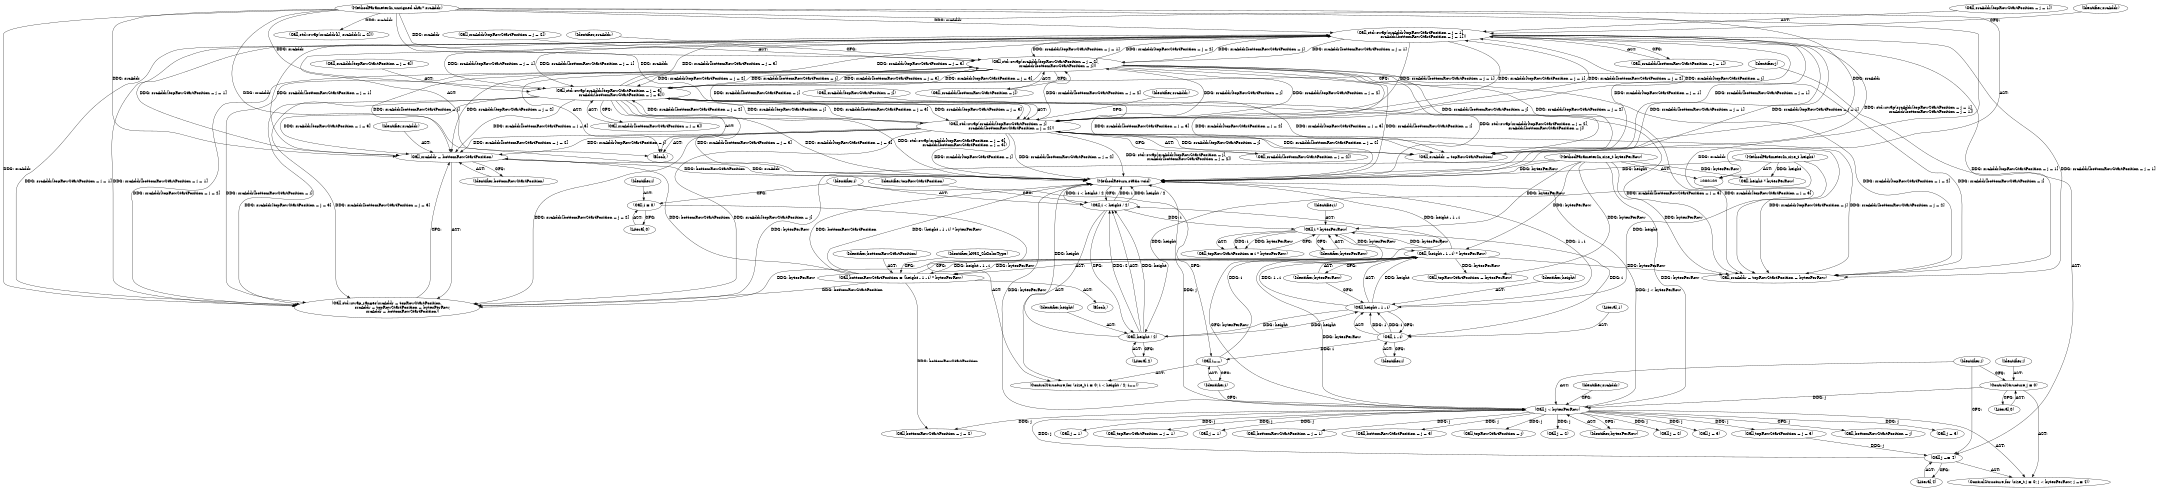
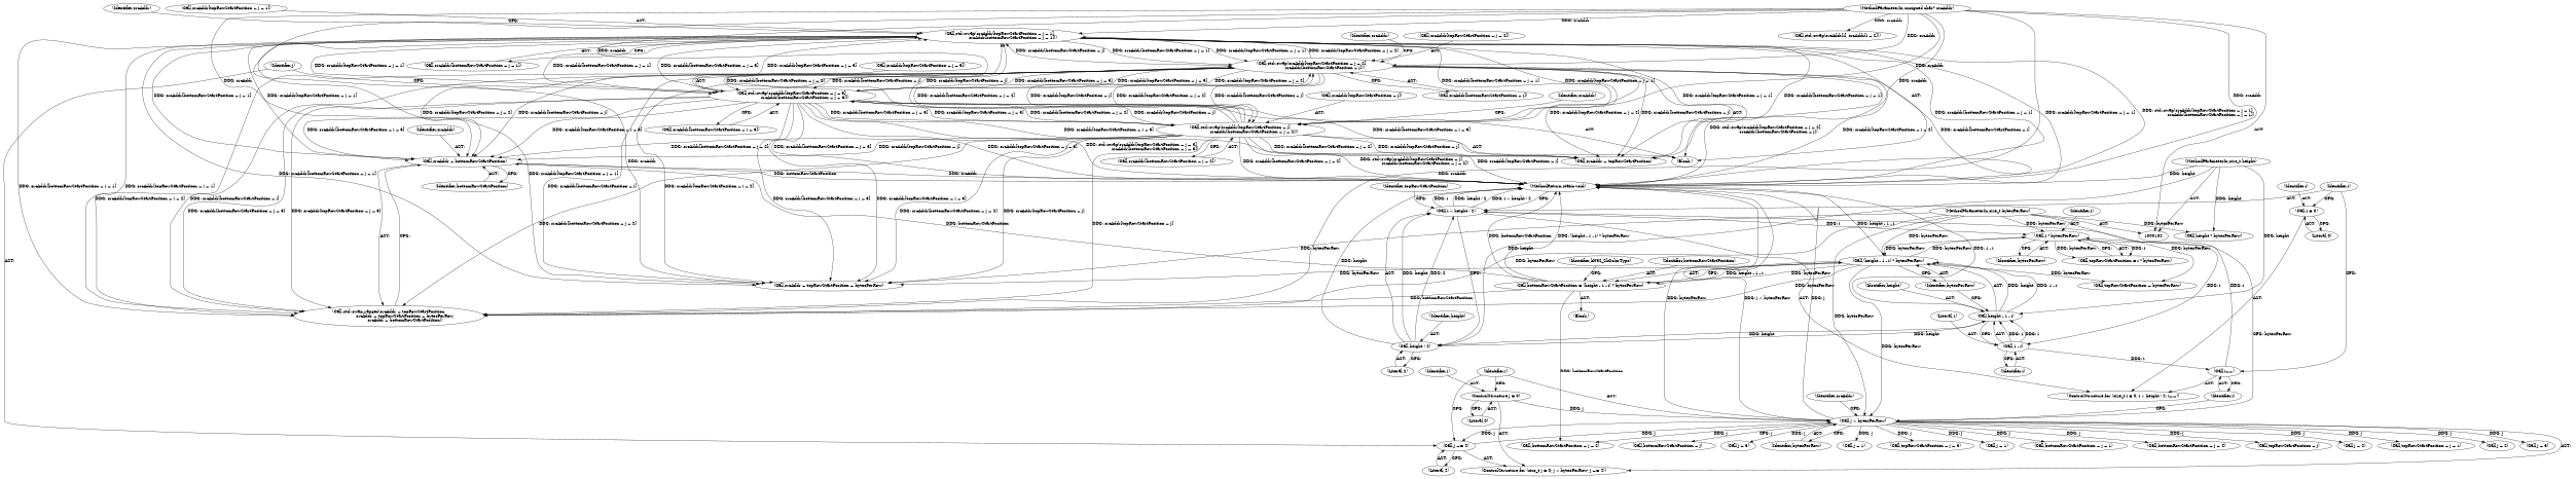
  digraph {
    n1 [label="(Call,srcAddr + bottomRowStartPosition)"]
    n2 [label="(MethodReturn,static void)"]
    n3 [label="(Identifier,bottomRowStartPosition)"]
    n4 [label="(Call,std::swap_ranges(srcAddr + topRowStartPosition,\n                         srcAddr + topRowStartPosition + bytesPerRow,\n                         srcAddr + bottomRowStartPosition))"]
    n5 [label="(Call,i < height / 2)"]
    n6 [label="(Call,std::swap(srcAddr[topRowStartPosition + j + 1],\n                    srcAddr[bottomRowStartPosition + j + 1]))"]
    n7 [label="(Call,std::swap(srcAddr[topRowStartPosition + j + 2],\n                    srcAddr[bottomRowStartPosition + j]))"]
    n8 [label="(Call,std::swap(srcAddr[topRowStartPosition + j + 3],\n                    srcAddr[bottomRowStartPosition + j + 3]))"]
    n9 [label="(Call,std::swap(srcAddr[topRowStartPosition + j],\n                     srcAddr[bottomRowStartPosition + j + 2]))"]
    n10 [label="(Block,)"]
    n11 [label="(Call,srcAddr + topRowStartPosition + bytesPerRow)"]
    n12 [label="(Call,srcAddr[bottomRowStartPosition + j + 1])"]
    n13 [label="(Call,srcAddr + topRowStartPosition)"]
    n14 [label="(Call,srcAddr[bottomRowStartPosition + j])"]
    n15 [label="(Call,srcAddr[bottomRowStartPosition + j + 3])"]
    n16 [label="(Call,srcAddr[bottomRowStartPosition + j + 2])"]
    n17 [label="(MethodParameterIn,unsigned char* srcAddr)"]
    n18 [label="(Call,std::swap(srcAddr[i], srcAddr[i + 2]))"]
    1000102
    n20 [label="(Call,bottomRowStartPosition = (height - 1 - i) * bytesPerRow)"]
    n21 [label="(Call,(height - 1 - i) * bytesPerRow)"]
    n22 [label="(Block,)"]
    n23 [label="(Call,bottomRowStartPosition + j + 2)"]
    n24 [label="(Call,i * bytesPerRow)"]
    n25 [label="(Call,j < bytesPerRow)"]
    n26 [label="(Call,topRowStartPosition + bytesPerRow)"]
    n27 [label="(Identifier,bytesPerRow)"]
    n28 [label="(Call,1 - i)"]
    n29 [label="(Call,topRowStartPosition = i * bytesPerRow)"]
    n30 [label="(Identifier,bytesPerRow)"]
    n31 [label="(Call,j += 4)"]
    n32 [label="(Call,topRowStartPosition + j + 1)"]
    n33 [label="(Call,j + 2)"]
    n34 [label="(Call,j + 3)"]
    n35 [label="(Call,bottomRowStartPosition + j)"]
    n36 [label="(Call,j + 3)"]
    n37 [label="(Identifier,bytesPerRow)"]
    n38 [label="(Call,j + 1)"]
    n39 [label="(ControlStructure,for (size_t j = 0; j < bytesPerRow; j += 4))"]
    n40 [label="(Call,topRowStartPosition + j + 3)"]
    n41 [label="(Call,j + 1)"]
    n42 [label="(Call,bottomRowStartPosition + j + 1)"]
-   n43 [label="(Call,bottomRowStartPosition + j + 3)"]
+   n43 [label="(Call,bottomRowStartPosition + j + 4)"]
    n44 [label="(Call,topRowStartPosition + j)"]
    n45 [label="(Call,j + 2)"]
    n46 [label="(Call,height - 1 - i)"]
    n47 [label="(Call,height / 2)"]
    n48 [label="(Literal,2)"]
    n49 [label="(Call,i++)"]
    n50 [label="(Identifier,i)"]
    n51 [label="(ControlStructure,for (size_t i = 0; i < height / 2; i++))"]
    n52 [label="(MethodParameterIn,size_t height)"]
    n53 [label="(Call,height * bytesPerRow)"]
    n54 [label="(Identifier,i)"]
    n55 [label="(Call,i = 0)"]
    n56 [label="(Literal,0)"]
    n57 [label="(Literal,4)"]
    n58 [label="(ControlStructure,j = 0)"]
    n59 [label="(Literal,0)"]
    n60 [label="(MethodParameterIn,size_t bytesPerRow)"]
    n61 [label="(Identifier,j)"]
    n62 [label="(Identifier,i)"]
    n63 [label="(Literal,1)"]
    n64 [label="(Identifier,i)"]
    n65 [label="(Identifier,srcAddr)"]
    n66 [label="(Call,srcAddr[topRowStartPosition + j + 2])"]
    n67 [label="(Identifier,height)"]
    n68 [label="(Identifier,srcAddr)"]
    n69 [label="(Identifier,kN32_SkColorType)"]
    n70 [label="(Identifier,srcAddr)"]
    n71 [label="(Call,srcAddr[topRowStartPosition + j + 1])"]
    n72 [label="(Identifier,topRowStartPosition)"]
    n73 [label="(Identifier,i)"]
    n74 [label="(Identifier,height)"]
    n75 [label="(Call,srcAddr[topRowStartPosition + j])"]
    n76 [label="(Identifier,j)"]
    n77 [label="(Identifier,bottomRowStartPosition)"]
    n78 [label="(Identifier,j)"]
    n79 [label="(Identifier,srcAddr)"]
    n80 [label="(Identifier,srcAddr)"]
    n81 [label="(Call,srcAddr[topRowStartPosition + j + 3])"]
    n1 -> n2 [label="DDG: srcAddr"]
    n1 -> n2 [label="DDG: bottomRowStartPosition"]
    n1 -> n3 [label="CFG: "]
    n1 -> n4 [label="AST: "]
    n2 -> n5 [label="CFG: "]
    n3 -> n1 [label="AST: "]
    n4 -> n1 [label="CFG: "]
    n5 -> n2 [label="DDG: i"]
    n5 -> n2 [label="DDG: height / 2"]
    n5 -> n2 [label="DDG: i < height / 2"]
    n5 -> n24 [label="DDG: i"]
    n5 -> n47 [label="CFG: "]
    n5 -> n51 [label="AST: "]
    n6 -> n1 [label="DDG: srcAddr[bottomRowStartPosition + j + 1]"]
    n6 -> n1 [label="DDG: srcAddr[topRowStartPosition + j + 1]"]
    n6 -> n2 [label="DDG: srcAddr[bottomRowStartPosition + j + 1]"]
    n6 -> n2 [label="DDG: srcAddr[topRowStartPosition + j + 1]"]
    n6 -> n2 [label="DDG: std::swap(srcAddr[topRowStartPosition + j + 1],\n                    srcAddr[bottomRowStartPosition + j + 1])"]
    n6 -> n4 [label="DDG: srcAddr[bottomRowStartPosition + j + 1]"]
    n6 -> n4 [label="DDG: srcAddr[topRowStartPosition + j + 1]"]
    n6 -> n7 [label="DDG: srcAddr[bottomRowStartPosition + j + 1]"]
    n6 -> n7 [label="DDG: srcAddr[topRowStartPosition + j + 1]"]
    n6 -> n8 [label="DDG: srcAddr[bottomRowStartPosition + j + 1]"]
    n6 -> n8 [label="DDG: srcAddr[topRowStartPosition + j + 1]"]
    n6 -> n9 [label="DDG: srcAddr[bottomRowStartPosition + j + 1]"]
    n6 -> n9 [label="DDG: srcAddr[topRowStartPosition + j + 1]"]
    n6 -> n10 [label="AST: "]
    n6 -> n11 [label="DDG: srcAddr[bottomRowStartPosition + j + 1]"]
    n6 -> n11 [label="DDG: srcAddr[topRowStartPosition + j + 1]"]
    n6 -> n12 [label="CFG: "]
    n6 -> n13 [label="DDG: srcAddr[bottomRowStartPosition + j + 1]"]
    n6 -> n13 [label="DDG: srcAddr[topRowStartPosition + j + 1]"]
    n7 -> n1 [label="DDG: srcAddr[topRowStartPosition + j + 2]"]
    n7 -> n1 [label="DDG: srcAddr[bottomRowStartPosition + j]"]
    n7 -> n2 [label="DDG: std::swap(srcAddr[topRowStartPosition + j + 2],\n                    srcAddr[bottomRowStartPosition + j])"]
    n7 -> n2 [label="DDG: srcAddr[topRowStartPosition + j + 2]"]
    n7 -> n2 [label="DDG: srcAddr[bottomRowStartPosition + j]"]
    n7 -> n4 [label="DDG: srcAddr[topRowStartPosition + j + 2]"]
    n7 -> n4 [label="DDG: srcAddr[bottomRowStartPosition + j]"]
    n7 -> n6 [label="DDG: srcAddr[topRowStartPosition + j + 2]"]
    n7 -> n6 [label="DDG: srcAddr[bottomRowStartPosition + j]"]
    n7 -> n8 [label="DDG: srcAddr[topRowStartPosition + j + 2]"]
    n7 -> n8 [label="DDG: srcAddr[bottomRowStartPosition + j]"]
    n7 -> n9 [label="DDG: srcAddr[topRowStartPosition + j + 2]"]
    n7 -> n9 [label="DDG: srcAddr[bottomRowStartPosition + j]"]
    n7 -> n10 [label="AST: "]
    n7 -> n11 [label="DDG: srcAddr[topRowStartPosition + j + 2]"]
    n7 -> n11 [label="DDG: srcAddr[bottomRowStartPosition + j]"]
    n7 -> n13 [label="DDG: srcAddr[topRowStartPosition + j + 2]"]
    n7 -> n13 [label="DDG: srcAddr[bottomRowStartPosition + j]"]
    n7 -> n14 [label="CFG: "]
    n8 -> n1 [label="DDG: srcAddr[bottomRowStartPosition + j + 3]"]
    n8 -> n1 [label="DDG: srcAddr[topRowStartPosition + j + 3]"]
    n8 -> n2 [label="DDG: srcAddr[bottomRowStartPosition + j + 3]"]
    n8 -> n2 [label="DDG: srcAddr[topRowStartPosition + j + 3]"]
    n8 -> n2 [label="DDG: std::swap(srcAddr[topRowStartPosition + j + 3],\n                    srcAddr[bottomRowStartPosition + j + 3])"]
    n8 -> n4 [label="DDG: srcAddr[bottomRowStartPosition + j + 3]"]
    n8 -> n4 [label="DDG: srcAddr[topRowStartPosition + j + 3]"]
    n8 -> n6 [label="DDG: srcAddr[bottomRowStartPosition + j + 3]"]
    n8 -> n6 [label="DDG: srcAddr[topRowStartPosition + j + 3]"]
    n8 -> n7 [label="DDG: srcAddr[bottomRowStartPosition + j + 3]"]
    n8 -> n7 [label="DDG: srcAddr[topRowStartPosition + j + 3]"]
    n8 -> n9 [label="DDG: srcAddr[bottomRowStartPosition + j + 3]"]
    n8 -> n9 [label="DDG: srcAddr[topRowStartPosition + j + 3]"]
    n8 -> n10 [label="AST: "]
    n8 -> n11 [label="DDG: srcAddr[bottomRowStartPosition + j + 3]"]
    n8 -> n11 [label="DDG: srcAddr[topRowStartPosition + j + 3]"]
    n8 -> n13 [label="DDG: srcAddr[bottomRowStartPosition + j + 3]"]
    n8 -> n13 [label="DDG: srcAddr[topRowStartPosition + j + 3]"]
    n8 -> n15 [label="CFG: "]
    n9 -> n1 [label="DDG: srcAddr[bottomRowStartPosition + j + 2]"]
    n9 -> n1 [label="DDG: srcAddr[topRowStartPosition + j]"]
    n9 -> n2 [label="DDG: std::swap(srcAddr[topRowStartPosition + j],\n                     srcAddr[bottomRowStartPosition + j + 2])"]
    n9 -> n2 [label="DDG: srcAddr[topRowStartPosition + j]"]
    n9 -> n2 [label="DDG: srcAddr[bottomRowStartPosition + j + 2]"]
    n9 -> n4 [label="DDG: srcAddr[bottomRowStartPosition + j + 2]"]
    n9 -> n4 [label="DDG: srcAddr[topRowStartPosition + j]"]
    n9 -> n6 [label="DDG: srcAddr[bottomRowStartPosition + j + 2]"]
    n9 -> n6 [label="DDG: srcAddr[topRowStartPosition + j]"]
    n9 -> n7 [label="DDG: srcAddr[bottomRowStartPosition + j + 2]"]
    n9 -> n7 [label="DDG: srcAddr[topRowStartPosition + j]"]
    n9 -> n8 [label="DDG: srcAddr[bottomRowStartPosition + j + 2]"]
    n9 -> n8 [label="DDG: srcAddr[topRowStartPosition + j]"]
    n9 -> n10 [label="AST: "]
    n9 -> n11 [label="DDG: srcAddr[bottomRowStartPosition + j + 2]"]
    n9 -> n11 [label="DDG: srcAddr[topRowStartPosition + j]"]
    n9 -> n13 [label="DDG: srcAddr[bottomRowStartPosition + j + 2]"]
    n9 -> n13 [label="DDG: srcAddr[topRowStartPosition + j]"]
    n9 -> n16 [label="CFG: "]
    n12 -> n6 [label="AST: "]
    n14 -> n7 [label="AST: "]
    n15 -> n8 [label="AST: "]
    n16 -> n9 [label="AST: "]
    n17 -> n1 [label="DDG: srcAddr"]
    n17 -> n2 [label="DDG: srcAddr"]
    n17 -> n4 [label="DDG: srcAddr"]
    n17 -> n6 [label="DDG: srcAddr"]
    n17 -> n7 [label="DDG: srcAddr"]
    n17 -> n8 [label="DDG: srcAddr"]
    n17 -> n9 [label="DDG: srcAddr"]
    n17 -> n11 [label="DDG: srcAddr"]
    n17 -> n13 [label="DDG: srcAddr"]
    n17 -> n18 [label="DDG: srcAddr"]
    n17 -> 1000102 [label="AST: "]
    n20 -> n1 [label="DDG: bottomRowStartPosition"]
    n20 -> n2 [label="DDG: (height - 1 - i) * bytesPerRow"]
    n20 -> n2 [label="DDG: bottomRowStartPosition"]
    n20 -> n4 [label="DDG: bottomRowStartPosition"]
    n20 -> n21 [label="CFG: "]
    n20 -> n22 [label="AST: "]
    n20 -> n23 [label="DDG: bottomRowStartPosition"]
    n21 -> n2 [label="DDG: height - 1 - i"]
    n21 -> n4 [label="DDG: bytesPerRow"]
    n21 -> n11 [label="DDG: bytesPerRow"]
    n21 -> n20 [label="AST: "]
    n21 -> n20 [label="DDG: height - 1 - i"]
    n21 -> n20 [label="DDG: bytesPerRow"]
    n21 -> n24 [label="DDG: bytesPerRow"]
    n21 -> n25 [label="DDG: bytesPerRow"]
    n21 -> n26 [label="DDG: bytesPerRow"]
    n21 -> n27 [label="CFG: "]
    n24 -> n21 [label="DDG: bytesPerRow"]
    n24 -> n28 [label="DDG: i"]
    n24 -> n29 [label="AST: "]
    n24 -> n29 [label="DDG: i"]
    n24 -> n29 [label="DDG: bytesPerRow"]
    n24 -> n30 [label="CFG: "]
    n25 -> n2 [label="DDG: j"]
    n25 -> n2 [label="DDG: bytesPerRow"]
    n25 -> n2 [label="DDG: j < bytesPerRow"]
    n25 -> n23 [label="DDG: j"]
    n25 -> n24 [label="CFG: bytesPerRow"]
-   n40 -> n31 [label="DDG: j"]
+   n25 -> n31 [label="DDG: j"]
    n25 -> n32 [label="DDG: j"]
    n25 -> n33 [label="DDG: j"]
    n25 -> n34 [label="DDG: j"]
    n25 -> n35 [label="CFG: j"]
    n25 -> n36 [label="DDG: j"]
    n25 -> n37 [label="CFG: "]
    n25 -> n38 [label="DDG: j"]
    n25 -> n39 [label="AST: "]
    n25 -> n40 [label="DDG: j"]
    n25 -> n41 [label="DDG: j"]
    n25 -> n42 [label="DDG: j"]
    n25 -> n43 [label="DDG: j"]
    n25 -> n44 [label="DDG: j"]
    n25 -> n45 [label="DDG: j"]
    n27 -> n21 [label="AST: "]
    n27 -> n46 [label="CFG: "]
    n28 -> n46 [label="AST: "]
    n28 -> n46 [label="DDG: 1"]
    n28 -> n46 [label="DDG: i"]
    n28 -> n49 [label="DDG: i"]
    n28 -> n50 [label="CFG: "]
    n29 -> n24 [label="CFG: "]
    n30 -> n24 [label="AST: "]
    n31 -> n25 [label="DDG: j"]
    n31 -> n39 [label="AST: "]
    n31 -> n57 [label="CFG: "]
    n37 -> n25 [label="AST: "]
    n46 -> n2 [label="DDG: 1 - i"]
    n46 -> n21 [label="AST: "]
    n46 -> n21 [label="DDG: height"]
    n46 -> n21 [label="DDG: 1 - i"]
    n46 -> n28 [label="CFG: "]
    n46 -> n47 [label="DDG: height"]
    n47 -> n2 [label="DDG: height"]
    n47 -> n5 [label="AST: "]
    n47 -> n5 [label="DDG: height"]
    n47 -> n5 [label="DDG: 2"]
    n47 -> n46 [label="DDG: height"]
    n47 -> n48 [label="CFG: "]
    n48 -> n47 [label="AST: "]
    n49 -> n5 [label="DDG: i"]
    n49 -> n51 [label="AST: "]
    n49 -> n54 [label="CFG: "]
    n50 -> n28 [label="AST: "]
    n52 -> n2 [label="DDG: height"]
    n52 -> 1000102 [label="AST: "]
    n52 -> n46 [label="DDG: height"]
    n52 -> n47 [label="DDG: height"]
    n52 -> n53 [label="DDG: height"]
    n54 -> n25 [label="CFG: "]
    n54 -> n49 [label="AST: "]
    n55 -> n51 [label="AST: "]
    n55 -> n56 [label="CFG: "]
    n56 -> n55 [label="AST: "]
    n57 -> n31 [label="AST: "]
    n58 -> n25 [label="DDG: j"]
    n58 -> n39 [label="AST: "]
    n58 -> n59 [label="CFG: "]
    n59 -> n58 [label="AST: "]
-   n60 -> n2 [label="DDG: bytesPerRow"]
    n60 -> n4 [label="DDG: bytesPerRow"]
    n60 -> n11 [label="DDG: bytesPerRow"]
    n60 -> 1000102 [label="AST: "]
    n60 -> n21 [label="DDG: bytesPerRow"]
    n60 -> n24 [label="DDG: bytesPerRow"]
    n60 -> n25 [label="DDG: bytesPerRow"]
    n60 -> n26 [label="DDG: bytesPerRow"]
    n60 -> n53 [label="DDG: bytesPerRow"]
    n61 -> n25 [label="AST: "]
    n61 -> n31 [label="CFG: "]
    n61 -> n58 [label="CFG: "]
    n62 -> n55 [label="AST: "]
    n63 -> n28 [label="AST: "]
    n64 -> n24 [label="AST: "]
    n65 -> n7 [label="CFG: "]
    n66 -> n7 [label="AST: "]
    n67 -> n47 [label="AST: "]
    n68 -> n25 [label="CFG: "]
    n69 -> n20 [label="CFG: "]
    n70 -> n6 [label="CFG: "]
    n71 -> n6 [label="AST: "]
    n72 -> n5 [label="CFG: "]
    n73 -> n5 [label="AST: "]
    n73 -> n49 [label="CFG: "]
    n73 -> n55 [label="CFG: "]
    n74 -> n46 [label="AST: "]
    n75 -> n9 [label="AST: "]
    n76 -> n58 [label="AST: "]
    n77 -> n20 [label="AST: "]
    n78 -> n8 [label="CFG: "]
    n78 -> n31 [label="AST: "]
    n79 -> n1 [label="AST: "]
    n80 -> n9 [label="CFG: "]
    n81 -> n8 [label="AST: "]
  }
